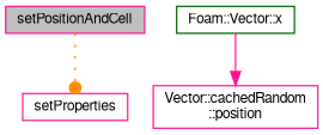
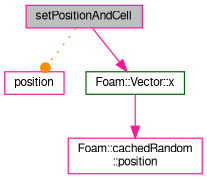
  digraph {
    rankdir=TB
    node [color=deeppink fontname=FreeSans fontsize=10 shape=record]
    edge [arrowhead=normal color=deeppink fontname=FreeSans fontsize=10 labelfontname=FreeSans labelfontsize=10 style=solid]
    n1 [fillcolor=grey75 fontcolor=black height=0.2 label=setPositionAndCell style=filled width=0.4]
-   n2 [height=0.2 label=setProperties width=0.4]
+   n2 [height=0.2 label=position width=0.4]
    n3 [color=darkgreen height=0.2 label="Foam::Vector::x" width=0.4]
-   n4 [height=0.2 label="Vector::cachedRandom\l::position" width=0.4]
+   n4 [height=0.2 label="Foam::cachedRandom\l::position" width=0.4]
    n1 -> n2 [arrowhead=dot color=darkorange style=dotted]
+   n1 -> n3
    n3 -> n4
  }
